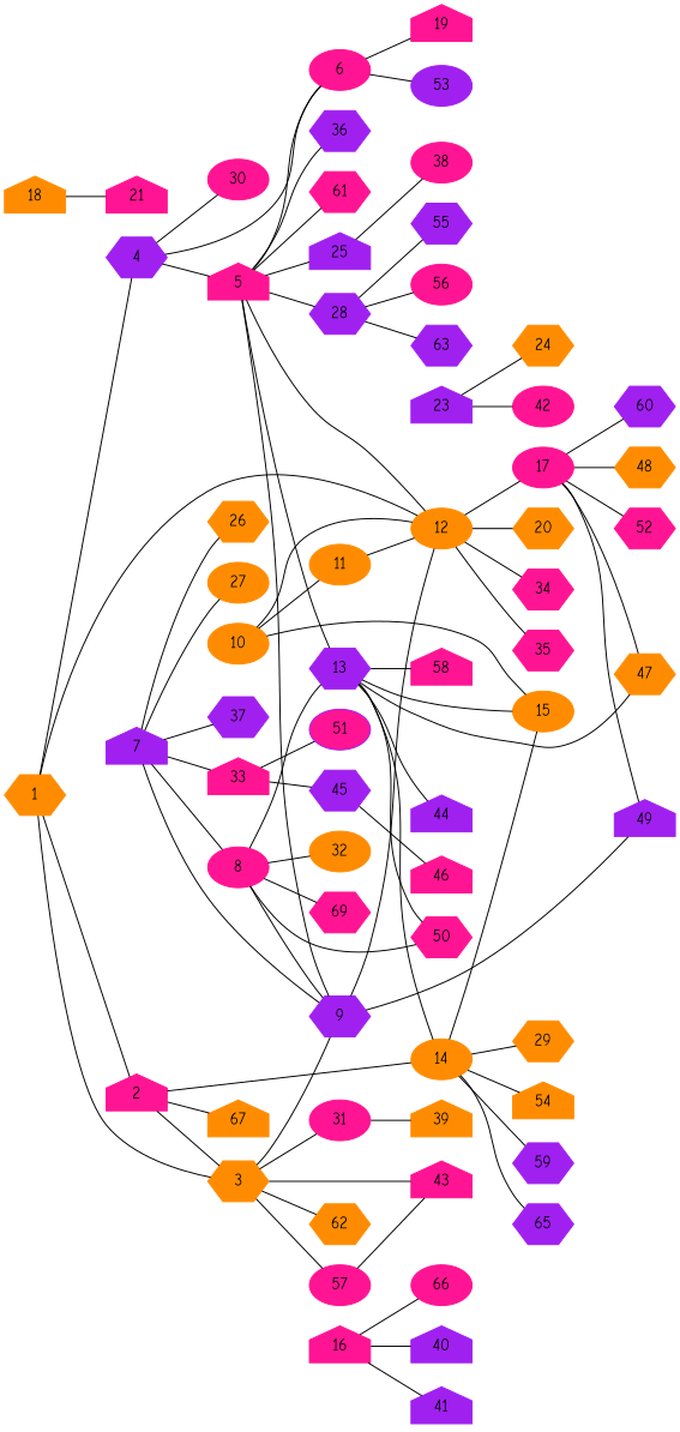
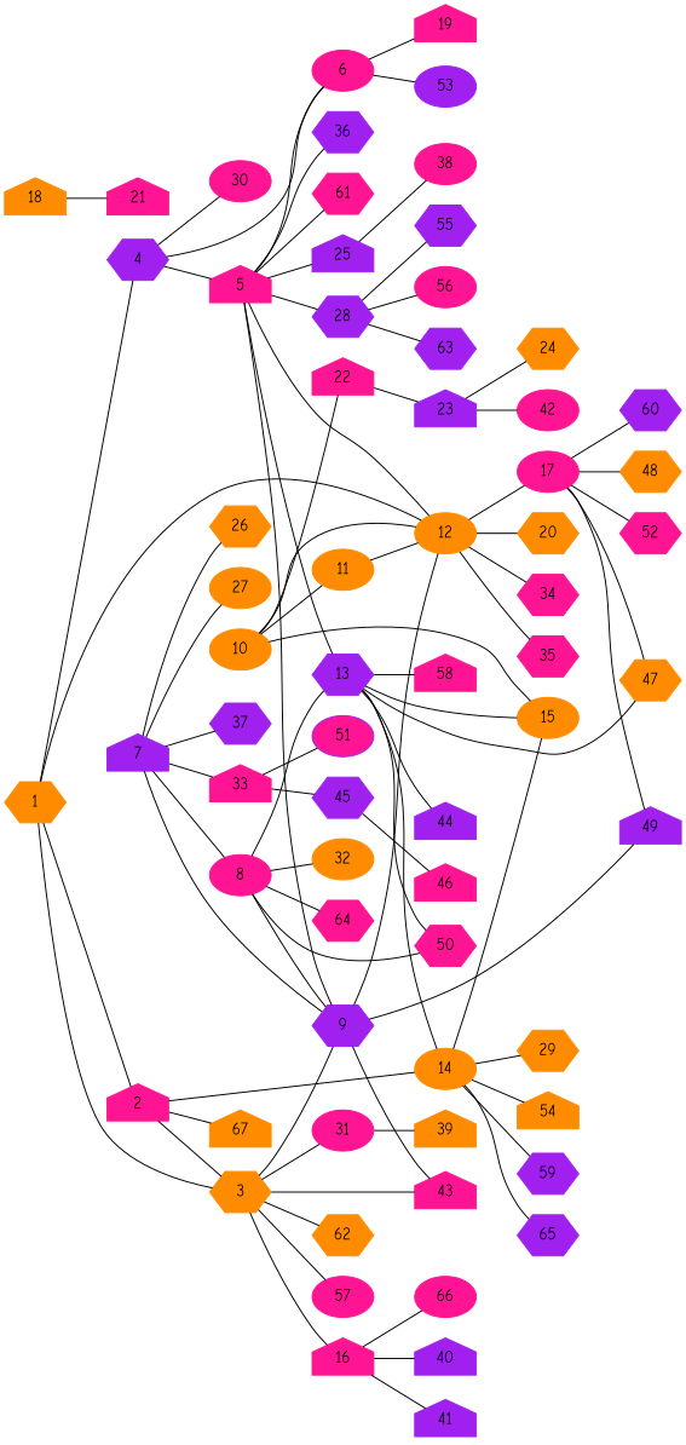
  graph {
    fontname="Comic Neue"
    rankdir=LR
    node [color=deeppink fontname="Comic Neue" shape=hexagon style=filled]
    edge [fontname="Comic Neue"]
    1 [color=darkorange]
    2 [shape=house]
    3 [color=darkorange]
    4 [color=purple]
    12 [color=darkorange shape=ellipse]
    14 [color=darkorange shape=ellipse]
    67 [color=darkorange shape=house]
    9 [color=purple]
    16 [shape=house]
    31 [shape=ellipse]
    43 [shape=house]
    57 [shape=ellipse]
    62 [color=darkorange]
    5 [shape=house]
    6 [shape=ellipse]
    30 [shape=ellipse]
    17 [shape=ellipse]
    20 [color=darkorange]
    34
    35
    15 [color=darkorange shape=ellipse]
    29 [color=darkorange]
    54 [color=darkorange shape=house]
    59 [color=purple]
    65 [color=purple]
    49 [color=purple shape=house]
    40 [color=purple shape=house]
    41 [color=purple shape=house]
    66 [shape=ellipse]
    39 [color=darkorange shape=house]
    13 [color=purple]
    25 [color=purple shape=house]
    28 [color=purple]
    36 [color=purple]
    61
    19 [shape=house]
    53 [color=purple shape=ellipse]
    50
    44 [color=purple shape=house]
    58 [shape=house]
    47 [color=darkorange]
    38 [shape=ellipse]
    55 [color=purple]
    56 [shape=ellipse]
    63 [color=purple]
    7 [color=purple shape=house]
    8 [shape=ellipse]
    26 [color=darkorange]
    27 [color=darkorange shape=ellipse]
    33 [shape=house]
    37 [color=purple]
    32 [color=darkorange shape=ellipse]
-   64 [label=69]
+   64
    45 [color=purple]
    51 [color=purple fillcolor=deeppink shape=ellipse]
    18 [color=darkorange shape=house]
    21 [shape=house]
    10 [color=darkorange shape=ellipse]
    11 [color=darkorange shape=ellipse]
+   22 [shape=house]
    23 [color=purple shape=house]
    48 [color=darkorange]
    52
    60 [color=purple]
    24 [color=darkorange]
    42 [shape=ellipse]
    46 [shape=house]
    1 -- 2
    1 -- 3
    1 -- 4
    1 -- 12
    2 -- 3
    2 -- 14
    2 -- 67
    3 -- 9
+   3 -- 16
    3 -- 31
    3 -- 43
    3 -- 57
    3 -- 62
    4 -- 5
    4 -- 6
    4 -- 30
    12 -- 17
    12 -- 20
    12 -- 34
    12 -- 35
    14 -- 15
    14 -- 29
    14 -- 54
    14 -- 59
    14 -- 65
    9 -- 12
-   57 -- 43
+   9 -- 43
    9 -- 49
    16 -- 40
    16 -- 41
    16 -- 66
    31 -- 39
    5 -- 12
    5 -- 9
    5 -- 6
    5 -- 13
    5 -- 25
    5 -- 28
    5 -- 36
    5 -- 61
    6 -- 19
    6 -- 53
    17 -- 49
    17 -- 47
    17 -- 48
    17 -- 52
    17 -- 60
    13 -- 14
    13 -- 15
    13 -- 50
    13 -- 44
    13 -- 58
    13 -- 47
    25 -- 38
    28 -- 55
    28 -- 56
    28 -- 63
    7 -- 9
    7 -- 8
    7 -- 26
    7 -- 27
    7 -- 33
    7 -- 37
    8 -- 9
    8 -- 13
    8 -- 50
    8 -- 32
    8 -- 64
    33 -- 45
    33 -- 51
    45 -- 46
    18 -- 21
    10 -- 12
    10 -- 15
    10 -- 11
+   10 -- 22
    11 -- 12
+   22 -- 23
    23 -- 24
    23 -- 42
  }
